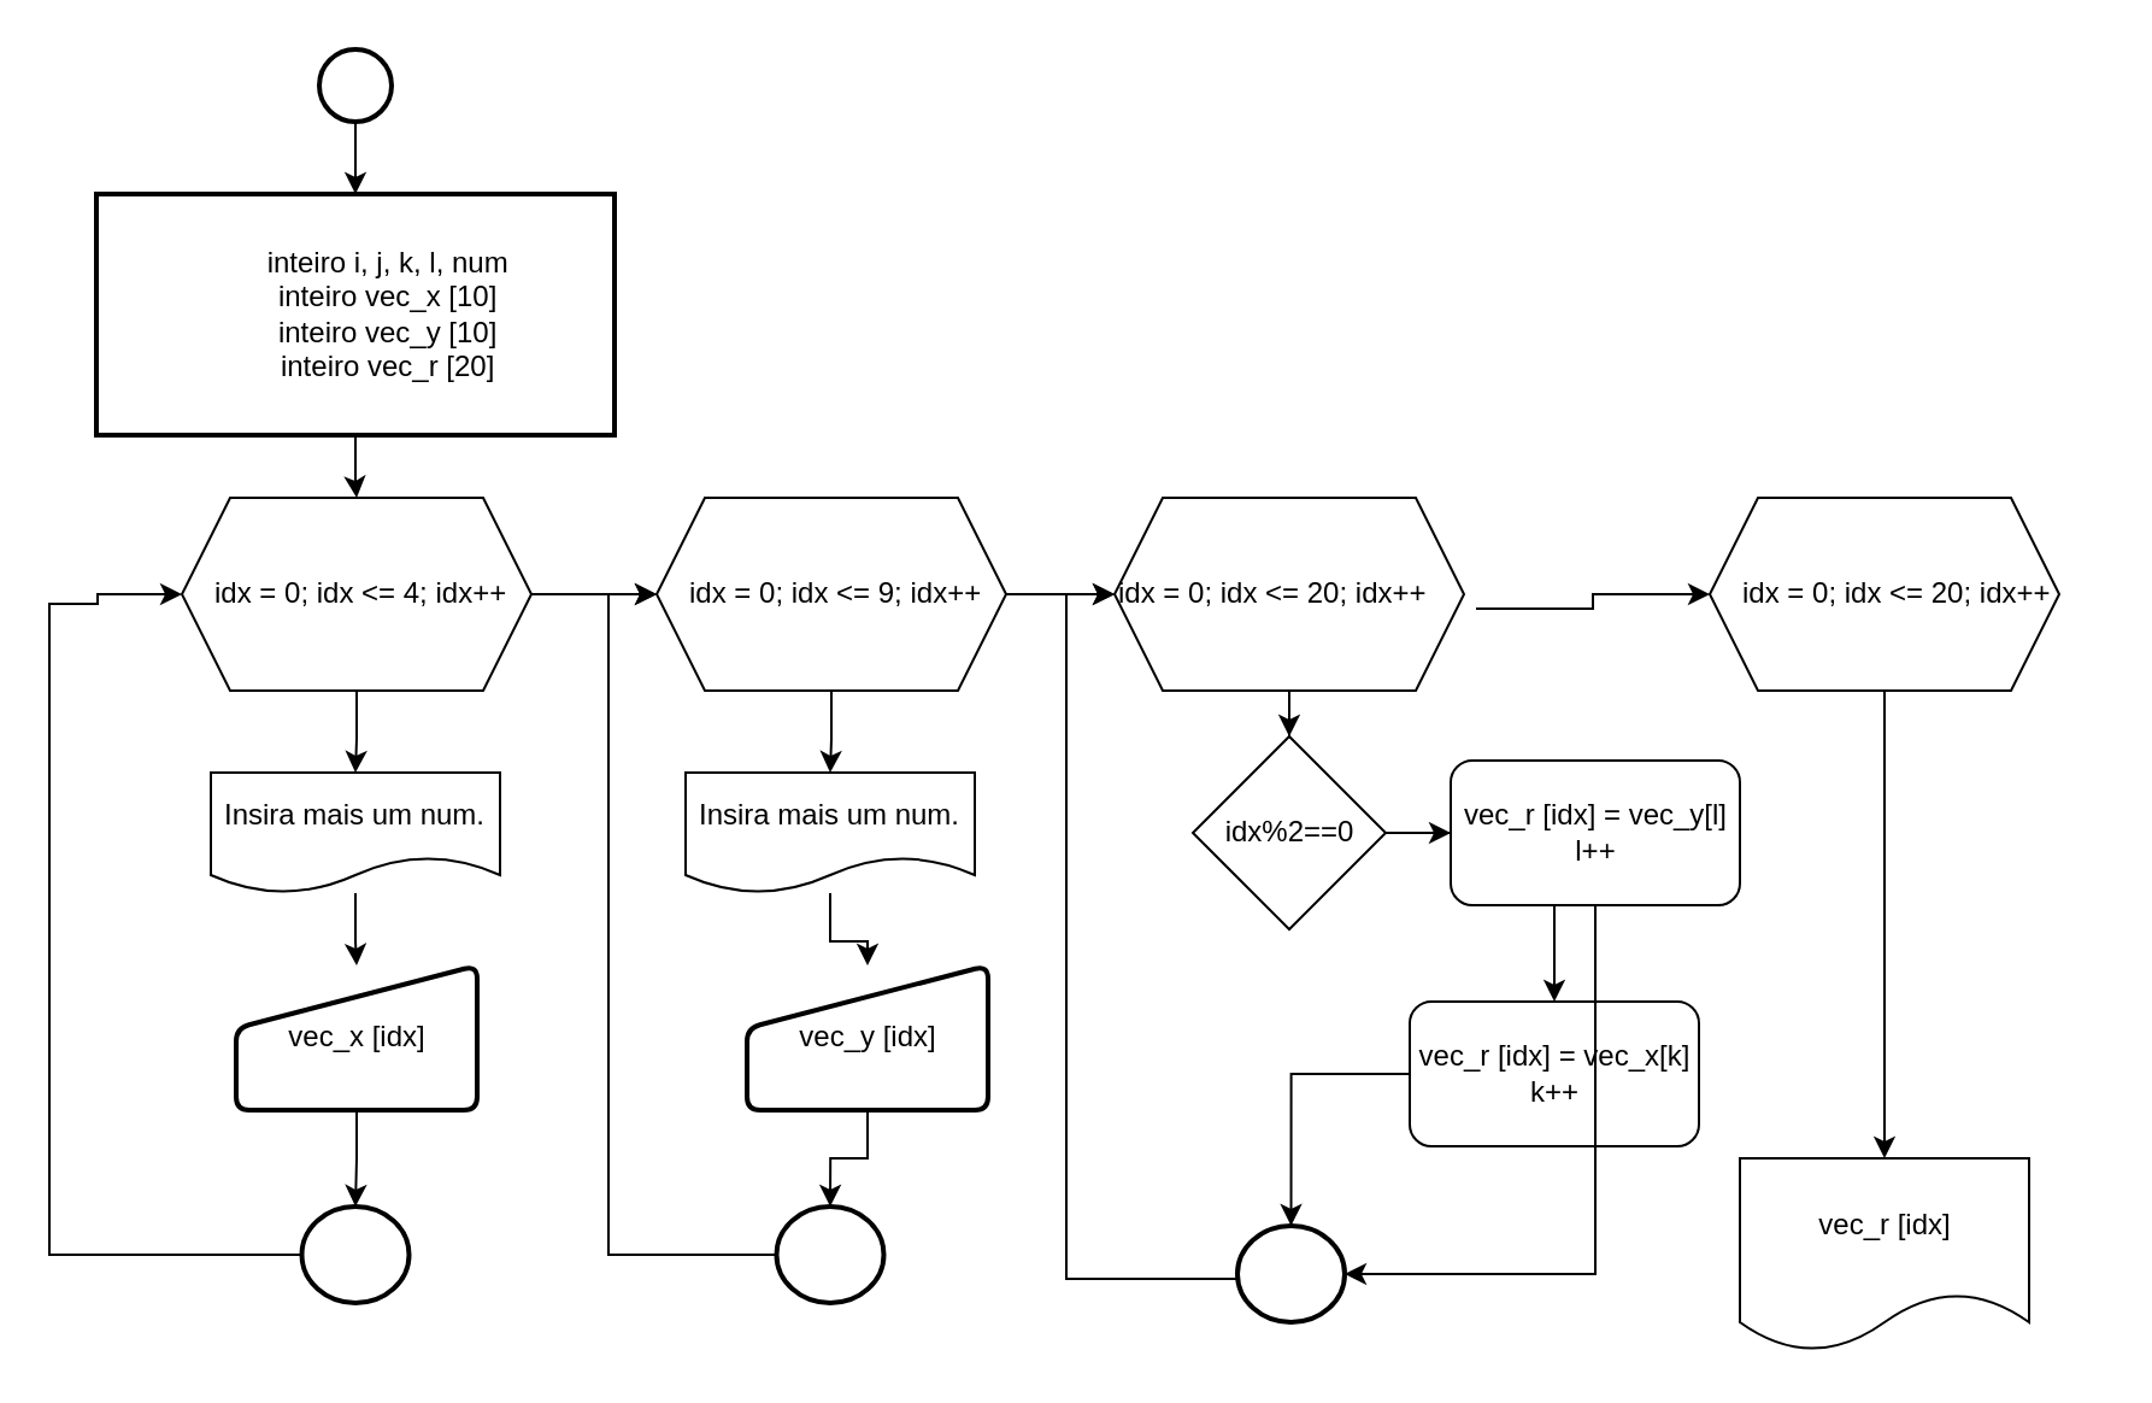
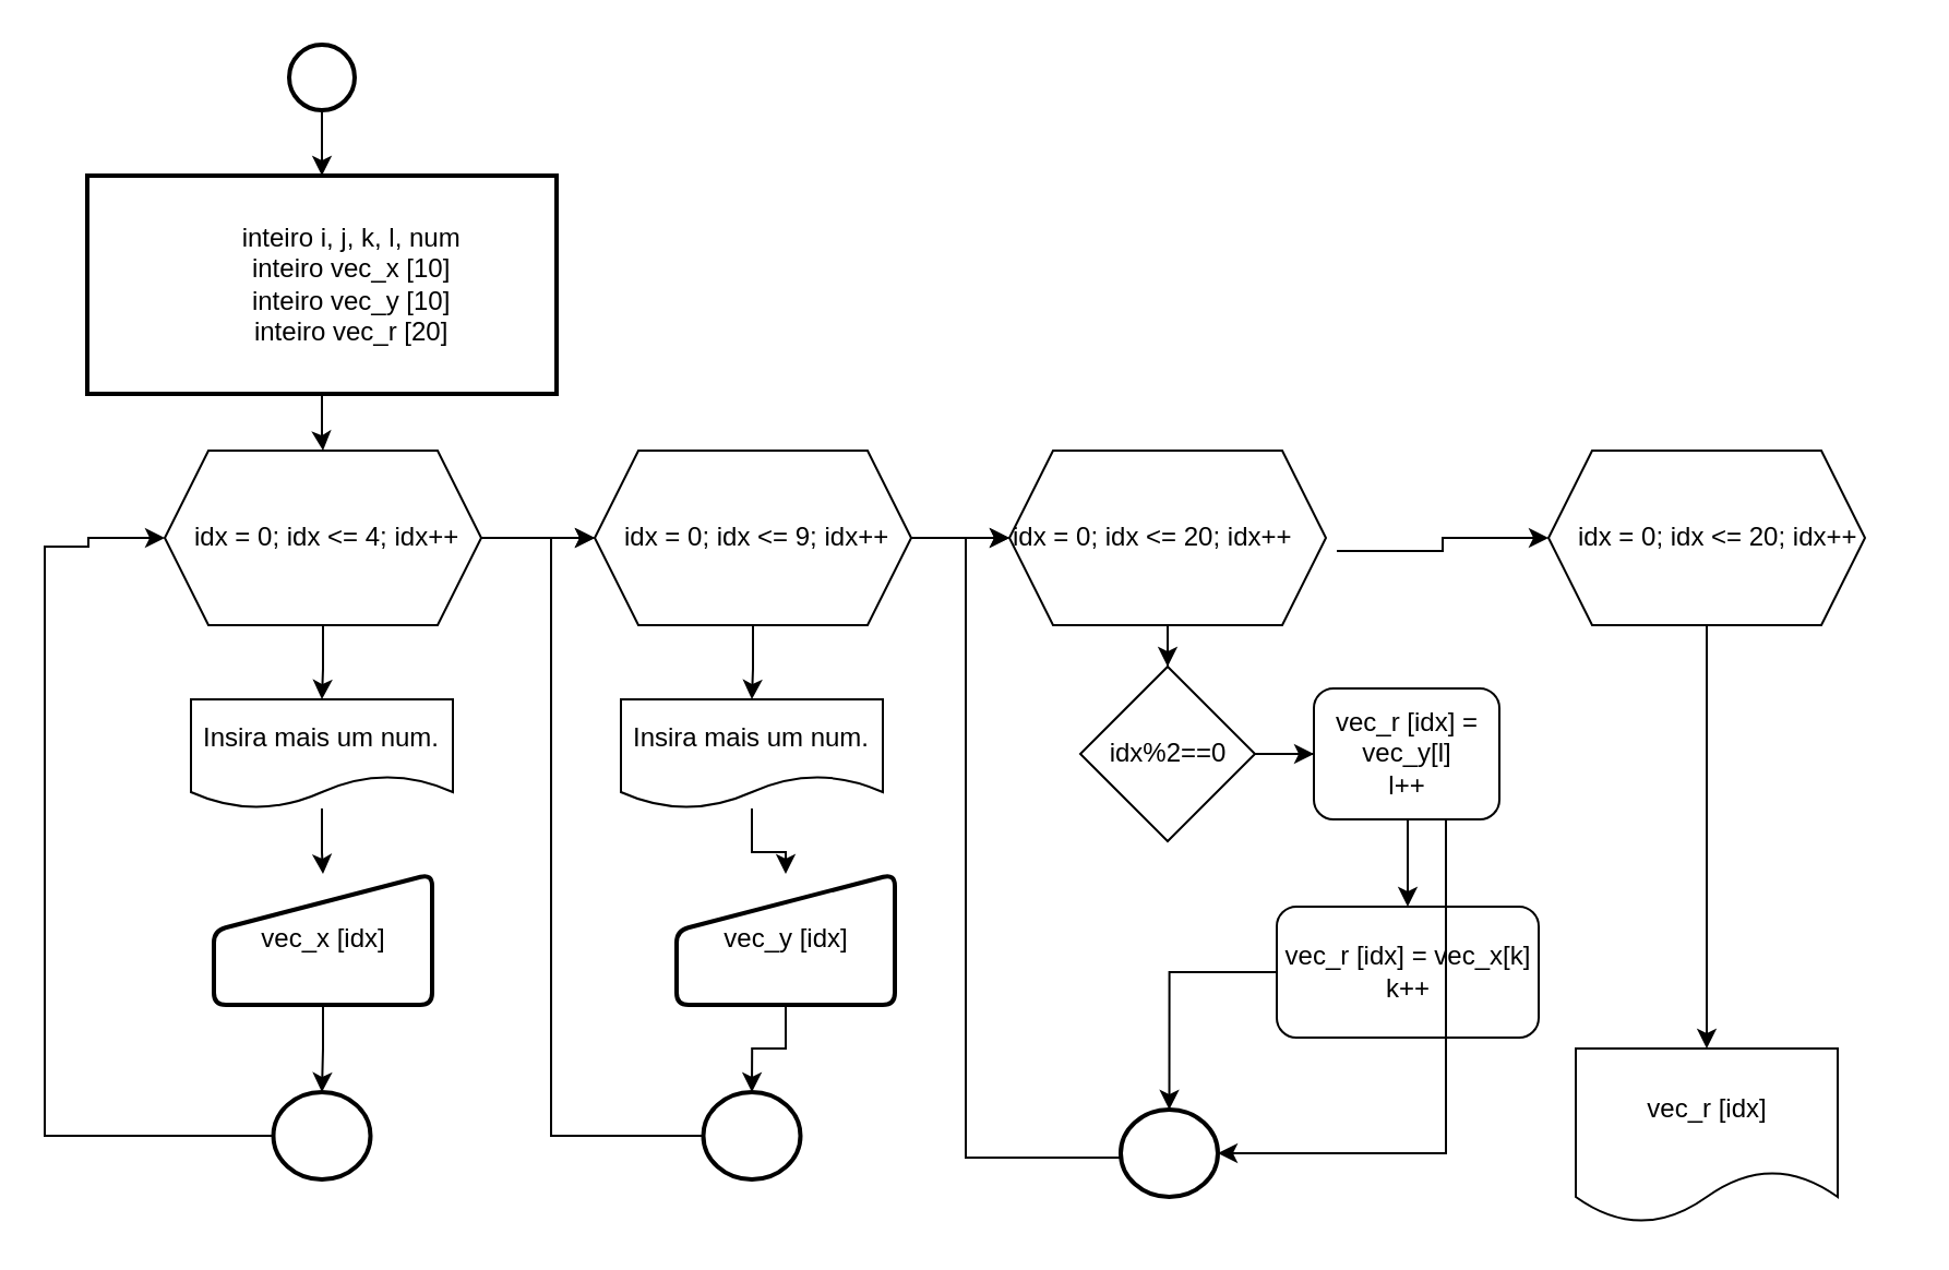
  <mxCell id="0" />
  <mxCell id="1" parent="0" />
  <mxCell id="2" value="" style="edgeStyle=orthogonalEdgeStyle;rounded=0;orthogonalLoop=1;jettySize=auto;html=1;" parent="1" source="3" target="6" edge="1"><mxGeometry relative="1" as="geometry" /></mxCell>
  <mxCell id="3" value="" style="strokeWidth=2;html=1;shape=mxgraph.flowchart.start_2;whiteSpace=wrap;" parent="1" vertex="1"><mxGeometry x="132" y="20" width="30" height="30" as="geometry" /></mxCell>
  <mxCell id="4" style="edgeStyle=orthogonalEdgeStyle;rounded=0;orthogonalLoop=1;jettySize=auto;html=1;" parent="1" edge="1"><mxGeometry relative="1" as="geometry" /></mxCell>
  <mxCell id="5" style="edgeStyle=orthogonalEdgeStyle;rounded=0;orthogonalLoop=1;jettySize=auto;html=1;entryX=0.5;entryY=0;entryDx=0;entryDy=0;" parent="1" source="6" target="9" edge="1"><mxGeometry relative="1" as="geometry" /></mxCell>
  <mxCell id="6" value="&lt;div&gt;&amp;nbsp; &amp;nbsp; &amp;nbsp; &amp;nbsp; inteiro i, j, k, l, num&lt;/div&gt;&lt;div&gt;&amp;nbsp; &amp;nbsp; &amp;nbsp; &amp;nbsp; inteiro vec_x [10]&lt;/div&gt;&lt;div&gt;&amp;nbsp; &amp;nbsp; &amp;nbsp; &amp;nbsp; inteiro vec_y [10]&lt;/div&gt;&lt;div&gt;&amp;nbsp; &amp;nbsp; &amp;nbsp; &amp;nbsp; inteiro vec_r [20]&lt;/div&gt;" style="whiteSpace=wrap;html=1;strokeWidth=2;" parent="1" vertex="1"><mxGeometry x="39.5" y="80" width="215" height="100" as="geometry" /></mxCell>
  <mxCell id="7" value="" style="edgeStyle=orthogonalEdgeStyle;rounded=0;orthogonalLoop=1;jettySize=auto;html=1;" edge="1" parent="1" source="9" target="12"><mxGeometry relative="1" as="geometry" /></mxCell>
  <mxCell id="8" style="edgeStyle=orthogonalEdgeStyle;rounded=0;orthogonalLoop=1;jettySize=auto;html=1;entryX=0;entryY=0.5;entryDx=0;entryDy=0;" edge="1" parent="1" source="9" target="19"><mxGeometry relative="1" as="geometry" /></mxCell>
  <mxCell id="9" value="" style="shape=hexagon;perimeter=hexagonPerimeter2;whiteSpace=wrap;html=1;fixedSize=1;" parent="1" vertex="1"><mxGeometry x="75" y="206" width="145" height="80" as="geometry" /></mxCell>
  <mxCell id="10" value="idx = 0; idx &lt;= 4; idx++" style="text;whiteSpace=wrap;" parent="1" vertex="1"><mxGeometry x="87" y="232" width="150" height="40" as="geometry" /></mxCell>
  <mxCell id="11" style="edgeStyle=orthogonalEdgeStyle;rounded=0;orthogonalLoop=1;jettySize=auto;html=1;" edge="1" parent="1" source="12" target="14"><mxGeometry relative="1" as="geometry" /></mxCell>
  <mxCell id="12" value="Insira mais um num." style="shape=document;whiteSpace=wrap;html=1;boundedLbl=1;" vertex="1" parent="1"><mxGeometry x="87" y="320" width="120" height="50" as="geometry" /></mxCell>
  <mxCell id="13" value="" style="edgeStyle=orthogonalEdgeStyle;rounded=0;orthogonalLoop=1;jettySize=auto;html=1;" edge="1" parent="1" source="14" target="16"><mxGeometry relative="1" as="geometry" /></mxCell>
  <mxCell id="14" value="vec_x [idx]" style="html=1;strokeWidth=2;shape=manualInput;whiteSpace=wrap;rounded=1;size=26;arcSize=11;" vertex="1" parent="1"><mxGeometry x="97.5" y="400" width="100" height="60" as="geometry" /></mxCell>
  <mxCell id="15" style="edgeStyle=orthogonalEdgeStyle;rounded=0;orthogonalLoop=1;jettySize=auto;html=1;entryX=0;entryY=0.5;entryDx=0;entryDy=0;" edge="1" parent="1" source="16" target="9"><mxGeometry relative="1" as="geometry"><Array as="points"><mxPoint x="20" y="520" /><mxPoint x="20" y="250" /><mxPoint x="40" y="250" /><mxPoint x="40" y="246" /></Array></mxGeometry></mxCell>
  <mxCell id="16" value="" style="ellipse;whiteSpace=wrap;html=1;strokeWidth=2;rounded=1;arcSize=11;" vertex="1" parent="1"><mxGeometry x="124.75" y="500" width="44.5" height="40" as="geometry" /></mxCell>
  <mxCell id="17" value="" style="edgeStyle=orthogonalEdgeStyle;rounded=0;orthogonalLoop=1;jettySize=auto;html=1;" edge="1" parent="1" source="19" target="22"><mxGeometry relative="1" as="geometry" /></mxCell>
  <mxCell id="18" style="edgeStyle=orthogonalEdgeStyle;rounded=0;orthogonalLoop=1;jettySize=auto;html=1;entryX=0;entryY=0.5;entryDx=0;entryDy=0;" edge="1" parent="1" source="19" target="28"><mxGeometry relative="1" as="geometry" /></mxCell>
  <mxCell id="19" value="" style="shape=hexagon;perimeter=hexagonPerimeter2;whiteSpace=wrap;html=1;fixedSize=1;" vertex="1" parent="1"><mxGeometry x="272" y="206" width="145" height="80" as="geometry" /></mxCell>
  <mxCell id="20" value="idx = 0; idx &lt;= 9; idx++" style="text;whiteSpace=wrap;" vertex="1" parent="1"><mxGeometry x="284" y="232" width="150" height="40" as="geometry" /></mxCell>
  <mxCell id="21" style="edgeStyle=orthogonalEdgeStyle;rounded=0;orthogonalLoop=1;jettySize=auto;html=1;" edge="1" parent="1" source="22" target="24"><mxGeometry relative="1" as="geometry" /></mxCell>
  <mxCell id="22" value="Insira mais um num." style="shape=document;whiteSpace=wrap;html=1;boundedLbl=1;" vertex="1" parent="1"><mxGeometry x="284" y="320" width="120" height="50" as="geometry" /></mxCell>
  <mxCell id="23" value="" style="edgeStyle=orthogonalEdgeStyle;rounded=0;orthogonalLoop=1;jettySize=auto;html=1;" edge="1" parent="1" source="24" target="26"><mxGeometry relative="1" as="geometry" /></mxCell>
  <mxCell id="24" value="vec_y [idx]" style="html=1;strokeWidth=2;shape=manualInput;whiteSpace=wrap;rounded=1;size=26;arcSize=11;" vertex="1" parent="1"><mxGeometry x="309.5" y="400" width="100" height="60" as="geometry" /></mxCell>
  <mxCell id="25" style="edgeStyle=orthogonalEdgeStyle;rounded=0;orthogonalLoop=1;jettySize=auto;html=1;entryX=0;entryY=0.5;entryDx=0;entryDy=0;" edge="1" parent="1" source="26" target="19"><mxGeometry relative="1" as="geometry"><Array as="points"><mxPoint x="252" y="520" /><mxPoint x="252" y="246" /></Array></mxGeometry></mxCell>
  <mxCell id="26" value="" style="ellipse;whiteSpace=wrap;html=1;strokeWidth=2;rounded=1;arcSize=11;" vertex="1" parent="1"><mxGeometry x="321.75" y="500" width="44.5" height="40" as="geometry" /></mxCell>
  <mxCell id="27" value="" style="edgeStyle=orthogonalEdgeStyle;rounded=0;orthogonalLoop=1;jettySize=auto;html=1;" edge="1" parent="1" source="28" target="35"><mxGeometry relative="1" as="geometry" /></mxCell>
  <mxCell id="28" value="" style="shape=hexagon;perimeter=hexagonPerimeter2;whiteSpace=wrap;html=1;fixedSize=1;" vertex="1" parent="1"><mxGeometry x="462" y="206" width="145" height="80" as="geometry" /></mxCell>
  <mxCell id="29" style="edgeStyle=orthogonalEdgeStyle;rounded=0;orthogonalLoop=1;jettySize=auto;html=1;entryX=0;entryY=0.5;entryDx=0;entryDy=0;" edge="1" parent="1" source="30" target="41"><mxGeometry relative="1" as="geometry" /></mxCell>
  <mxCell id="30" value="idx = 0; idx &lt;= 20; idx++" style="text;whiteSpace=wrap;" vertex="1" parent="1"><mxGeometry x="462" y="232" width="150" height="40" as="geometry" /></mxCell>
  <mxCell id="31" style="edgeStyle=orthogonalEdgeStyle;rounded=0;orthogonalLoop=1;jettySize=auto;html=1;entryX=0;entryY=0.5;entryDx=0;entryDy=0;" edge="1" parent="1" source="32" target="28"><mxGeometry relative="1" as="geometry"><Array as="points"><mxPoint x="442" y="530" /><mxPoint x="442" y="246" /></Array></mxGeometry></mxCell>
  <mxCell id="32" value="" style="ellipse;whiteSpace=wrap;html=1;strokeWidth=2;rounded=1;arcSize=11;" vertex="1" parent="1"><mxGeometry x="513" y="508" width="44.5" height="40" as="geometry" /></mxCell>
  <mxCell id="33" value="" style="edgeStyle=orthogonalEdgeStyle;rounded=0;orthogonalLoop=1;jettySize=auto;html=1;" edge="1" parent="1" source="35" target="37"><mxGeometry relative="1" as="geometry" /></mxCell>
  <mxCell id="34" value="" style="edgeStyle=orthogonalEdgeStyle;rounded=0;orthogonalLoop=1;jettySize=auto;html=1;" edge="1" parent="1" source="35" target="39"><mxGeometry relative="1" as="geometry" /></mxCell>
  <mxCell id="35" value="idx%2==0" style="rhombus;whiteSpace=wrap;html=1;" vertex="1" parent="1"><mxGeometry x="494.5" y="305" width="80" height="80" as="geometry" /></mxCell>
  <mxCell id="36" style="edgeStyle=orthogonalEdgeStyle;rounded=0;orthogonalLoop=1;jettySize=auto;html=1;entryX=0.5;entryY=0;entryDx=0;entryDy=0;" edge="1" parent="1" source="37" target="32"><mxGeometry relative="1" as="geometry" /></mxCell>
  <mxCell id="37" value="vec_r [idx] = vec_x[k]&lt;br&gt;k++" style="rounded=1;whiteSpace=wrap;html=1;" vertex="1" parent="1"><mxGeometry x="584.5" y="415" width="120" height="60" as="geometry" /></mxCell>
  <mxCell id="38" style="edgeStyle=orthogonalEdgeStyle;rounded=0;orthogonalLoop=1;jettySize=auto;html=1;entryX=1;entryY=0.5;entryDx=0;entryDy=0;" edge="1" parent="1" source="39" target="32"><mxGeometry relative="1" as="geometry"><Array as="points"><mxPoint x="662" y="528" /></Array></mxGeometry></mxCell>
- <mxCell id="39" value="vec_r [idx] = vec_y[l]&lt;br&gt;l++" style="rounded=1;whiteSpace=wrap;html=1;" vertex="1" parent="1"><mxGeometry x="601.5" y="315" width="120" height="60" as="geometry" /></mxCell>
+ <mxCell id="39" value="vec_r [idx] = vec_y[l]&lt;br&gt;l++" style="rounded=1;whiteSpace=wrap;html=1;" vertex="1" parent="1"><mxGeometry x="601.5" y="315" width="85" height="60" as="geometry" /></mxCell>
  <mxCell id="40" value="" style="edgeStyle=orthogonalEdgeStyle;rounded=0;orthogonalLoop=1;jettySize=auto;html=1;" edge="1" parent="1" source="41" target="43"><mxGeometry relative="1" as="geometry" /></mxCell>
  <mxCell id="41" value="" style="shape=hexagon;perimeter=hexagonPerimeter2;whiteSpace=wrap;html=1;fixedSize=1;" vertex="1" parent="1"><mxGeometry x="709" y="206" width="145" height="80" as="geometry" /></mxCell>
  <mxCell id="42" value="idx = 0; idx &lt;= 20; idx++" style="text;whiteSpace=wrap;" vertex="1" parent="1"><mxGeometry x="721" y="232" width="150" height="40" as="geometry" /></mxCell>
  <mxCell id="43" value="vec_r [idx]" style="shape=document;whiteSpace=wrap;html=1;boundedLbl=1;" vertex="1" parent="1"><mxGeometry x="721.5" y="480" width="120" height="80" as="geometry" /></mxCell>
